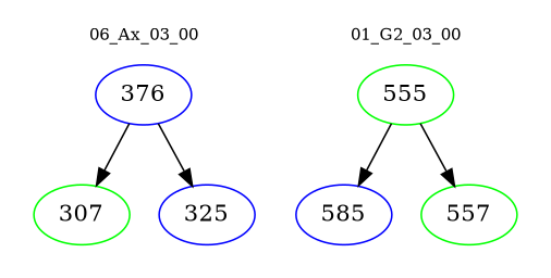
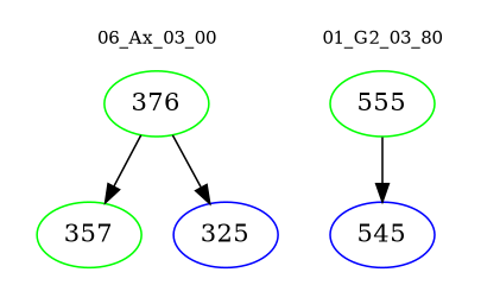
  digraph {
    node [color=blue]
    edge [color=black]
-   n1 [label=376]
-   n2 [color=green label=307]
+   n1 [color=green label=376]
+   n2 [color=green label=357]
    n3 [label=325]
    n4 [color=green label=555]
-   n5 [label=585]
-   n6 [color=green label=557]
+   n5 [label=545]
    subgraph cluster_1 {
      color=white
      fontsize=10
      label="06_Ax_03_00"
      n1
      n2
      n3
    }
    subgraph cluster_2 {
      color=white
      fontsize=10
-     label="01_G2_03_00"
+     label="01_G2_03_80"
      n4
      n5
-     n6
    }
    n1 -> n2
    n1 -> n3
    n4 -> n5
-   n4 -> n6
  }
